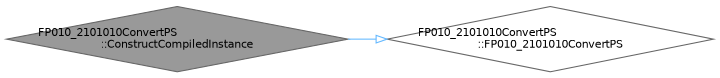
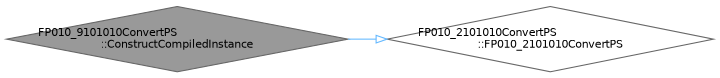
  digraph {
    rankdir=LR
    node [fontname=Helvetica fontsize=10 shape=diamond style=filled]
-   n1 [color=gray40 fillcolor=grey60 fontcolor=black height=0.2 label="FP010_2101010ConvertPS\l::ConstructCompiledInstance" width=0.4]
+   n1 [color=gray40 fillcolor=grey60 fontcolor=black height=0.2 label="FP010_9101010ConvertPS\l::ConstructCompiledInstance" width=0.4]
    n2 [color=grey40 fillcolor=white height=0.2 label="FP010_2101010ConvertPS\l::FP010_2101010ConvertPS" width=0.4]
    n1 -> n2 [color=steelblue1 fontname=Helvetica fontsize=10 labelfontname=Helvetica labelfontsize=10 style=solid arrowhead=onormal]
  }
